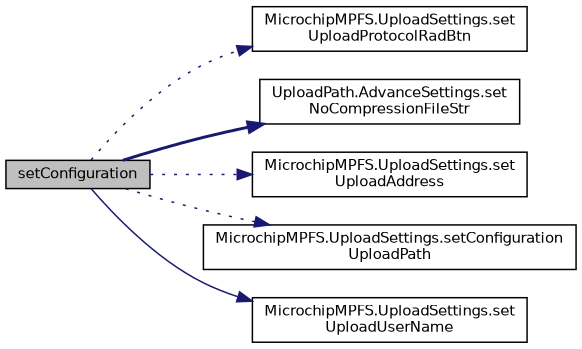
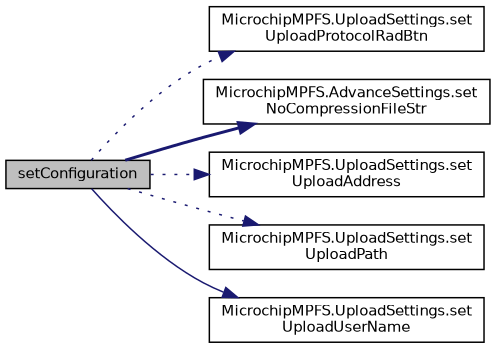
  digraph {
    rankdir=LR
    node [color=black fillcolor=white fontname=Helvetica fontsize=10 shape=record style=filled]
    edge [color=midnightblue fontname=Helvetica fontsize=10 labelfontname=Helvetica labelfontsize=10 style=dotted]
    n1 [fillcolor=grey75 fontcolor=black height=0.2 label=setConfiguration width=0.4]
    n2 [height=0.2 label="MicrochipMPFS.UploadSettings.set\lUploadProtocolRadBtn" width=0.4]
-   n3 [height=0.2 label="UploadPath.AdvanceSettings.set\lNoCompressionFileStr" width=0.4]
+   n3 [height=0.2 label="MicrochipMPFS.AdvanceSettings.set\lNoCompressionFileStr" width=0.4]
    n4 [height=0.2 label="MicrochipMPFS.UploadSettings.set\lUploadAddress" width=0.4]
-   n5 [height=0.2 label="MicrochipMPFS.UploadSettings.setConfiguration\lUploadPath" width=0.4]
+   n5 [height=0.2 label="MicrochipMPFS.UploadSettings.set\lUploadPath" width=0.4]
    n6 [height=0.2 label="MicrochipMPFS.UploadSettings.set\lUploadUserName" width=0.4]
    n1 -> n2
    n1 -> n3 [style=bold]
    n1 -> n4
    n1 -> n5
    n1 -> n6 [style=solid]
  }
